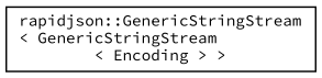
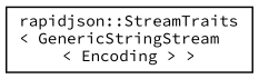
  digraph {
    rankdir=LR
    fontname="Source Code Pro"
-   n1 [color=black fillcolor=white fontname="Source Code Pro" fontsize=10 height=0.2 label="rapidjson::GenericStringStream\l\< GenericStringStream\l\< Encoding \> \>" shape=record style=filled width=0.4]
+   n1 [color=black fillcolor=white fontname="Source Code Pro" fontsize=10 height=0.2 label="rapidjson::StreamTraits\l\< GenericStringStream\l\< Encoding \> \>" shape=record style=filled width=0.4]
  }
